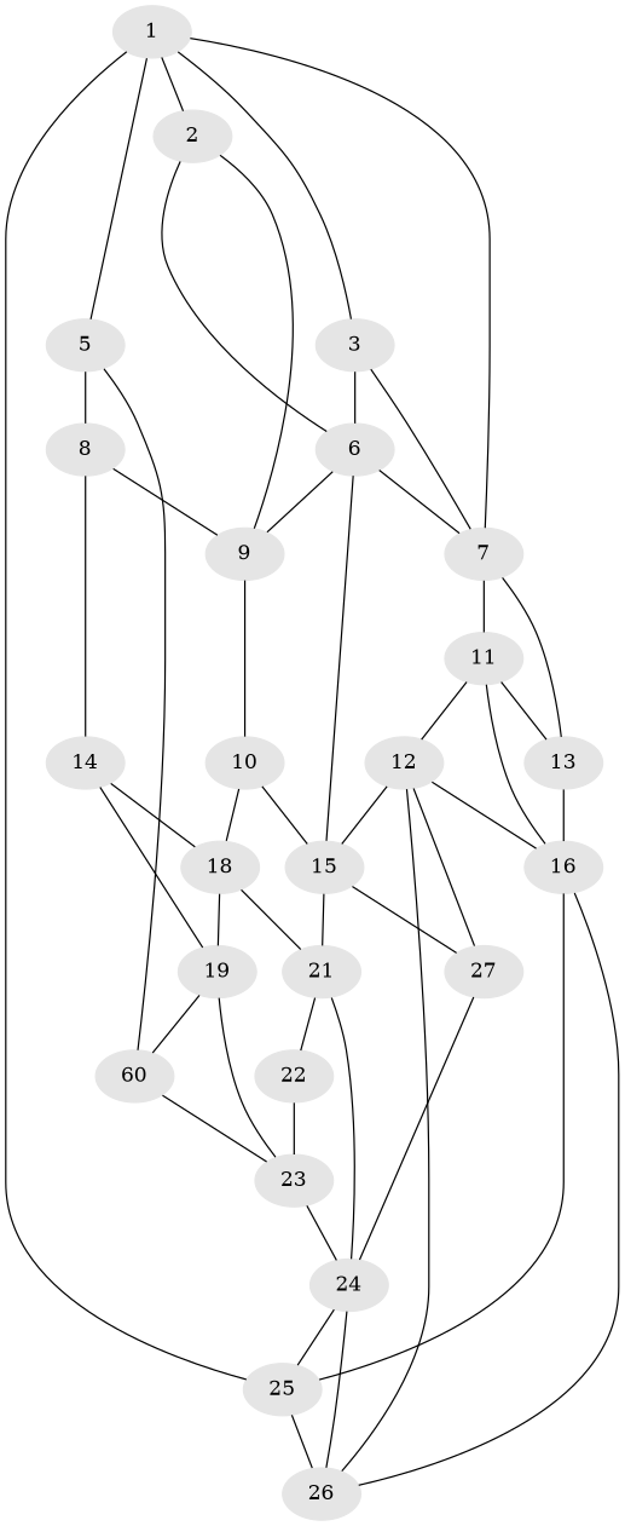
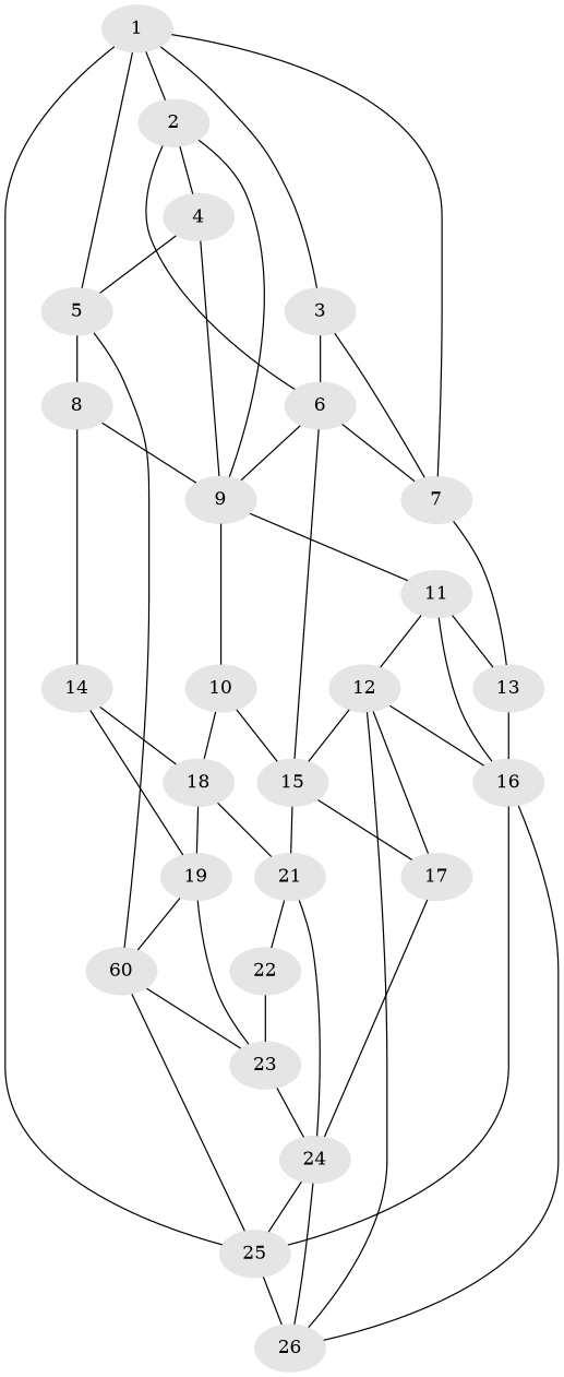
  graph {
    node [color=gray90 style=filled]
    edge [weight=1.0]
    1
    2
    3
    5
    7
    25
+   4
    6
    9
    8
    n11 [label=60]
    11
    13
    26
    15
    10
    14
    23
-   17 [label=27]
+   17
    21
    12
    16
    18
    19
    24
    22
    1 -- 2
    1 -- 3
    1 -- 5
    1 -- 7
    1 -- 25 [weight=2.0]
+   2 -- 4
    2 -- 6
    2 -- 9
    3 -- 7
    3 -- 6
    5 -- 8 [weight=2.0]
    5 -- n11
-   7 -- 11
+   9 -- 11
    7 -- 13
    25 -- 26 [weight=3.0]
+   4 -- 5
+   4 -- 9 [weight=2.0]
    6 -- 7
    6 -- 9
    6 -- 15
    9 -- 10
    8 -- 9
    8 -- 14
+   n11 -- 25
    n11 -- 23
    11 -- 13 [weight=2.0]
    11 -- 12
    11 -- 16
    13 -- 16
    15 -- 17 [weight=2.0]
    15 -- 21
    10 -- 15
    10 -- 18
    14 -- 18 [weight=2.0]
    14 -- 19
    23 -- 24
    17 -- 24
    21 -- 24
    21 -- 22 [weight=2.0]
    12 -- 26
    12 -- 15
    12 -- 17
    12 -- 16
    16 -- 25
    16 -- 26
    18 -- 21
    18 -- 19
    19 -- n11
    19 -- 23
    24 -- 25
    24 -- 26
    22 -- 23 [weight=2.0]
  }
